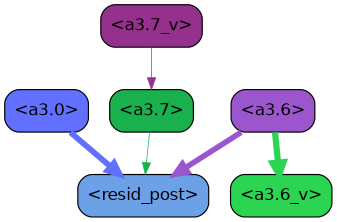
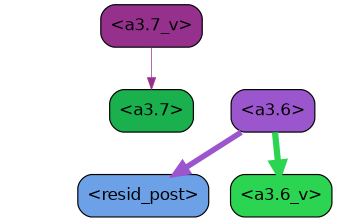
  strict digraph {
    splines=true
    node [color=black fontname=Helvetica shape=box style="filled, rounded"]
    edge [penwidth=0.6]
    "<a3.7>" [fillcolor="#19b04d"]
    "<resid_post>" [fillcolor="#6ca1e8"]
    "<a3.6>" [fillcolor="#9c56cd"]
    "<a3.6_v>" [fillcolor="#2cd551"]
-   "<a3.0>" [fillcolor="#6170fe"]
    "<a3.7_v>" [fillcolor="#96308d"]
-   "<a3.7>" -> "<resid_post>" [color="#19b04d"]
    "<a3.6>" -> "<resid_post>" [color="#9c56cd" penwidth=4.7534414529800415]
    "<a3.6>" -> "<a3.6_v>" [color="#2cd551" penwidth=5.297133803367615]
-   "<a3.0>" -> "<resid_post>" [color="#6170fe" penwidth=4.898576855659485]
    "<a3.7_v>" -> "<a3.7>" [color="#96308d"]
  }
